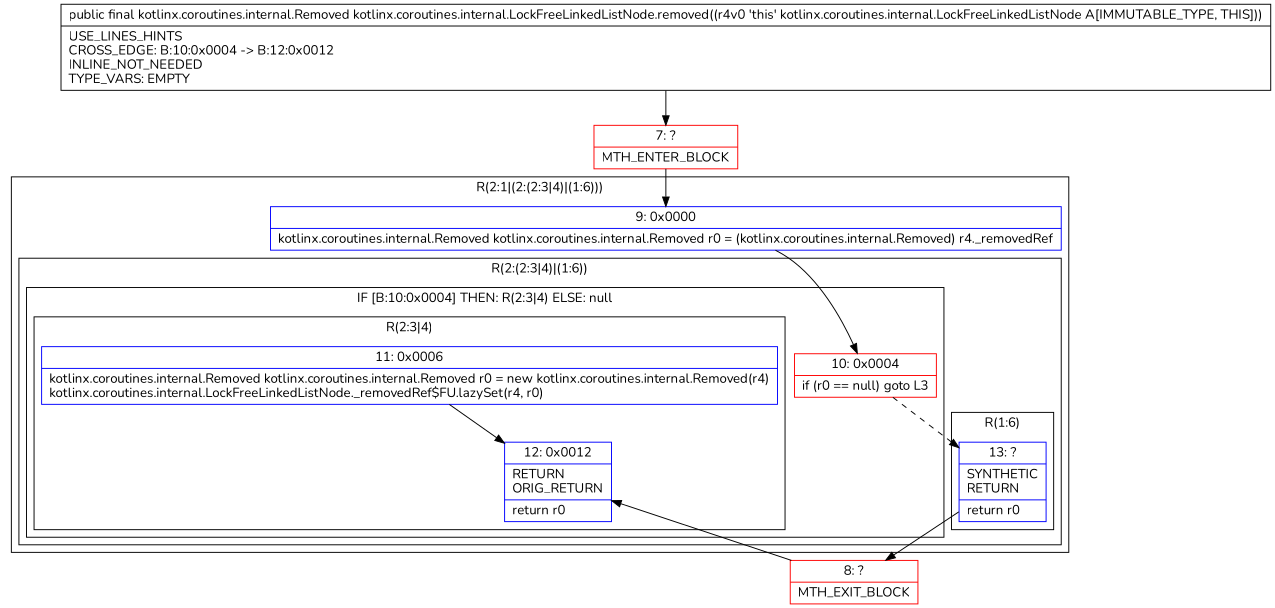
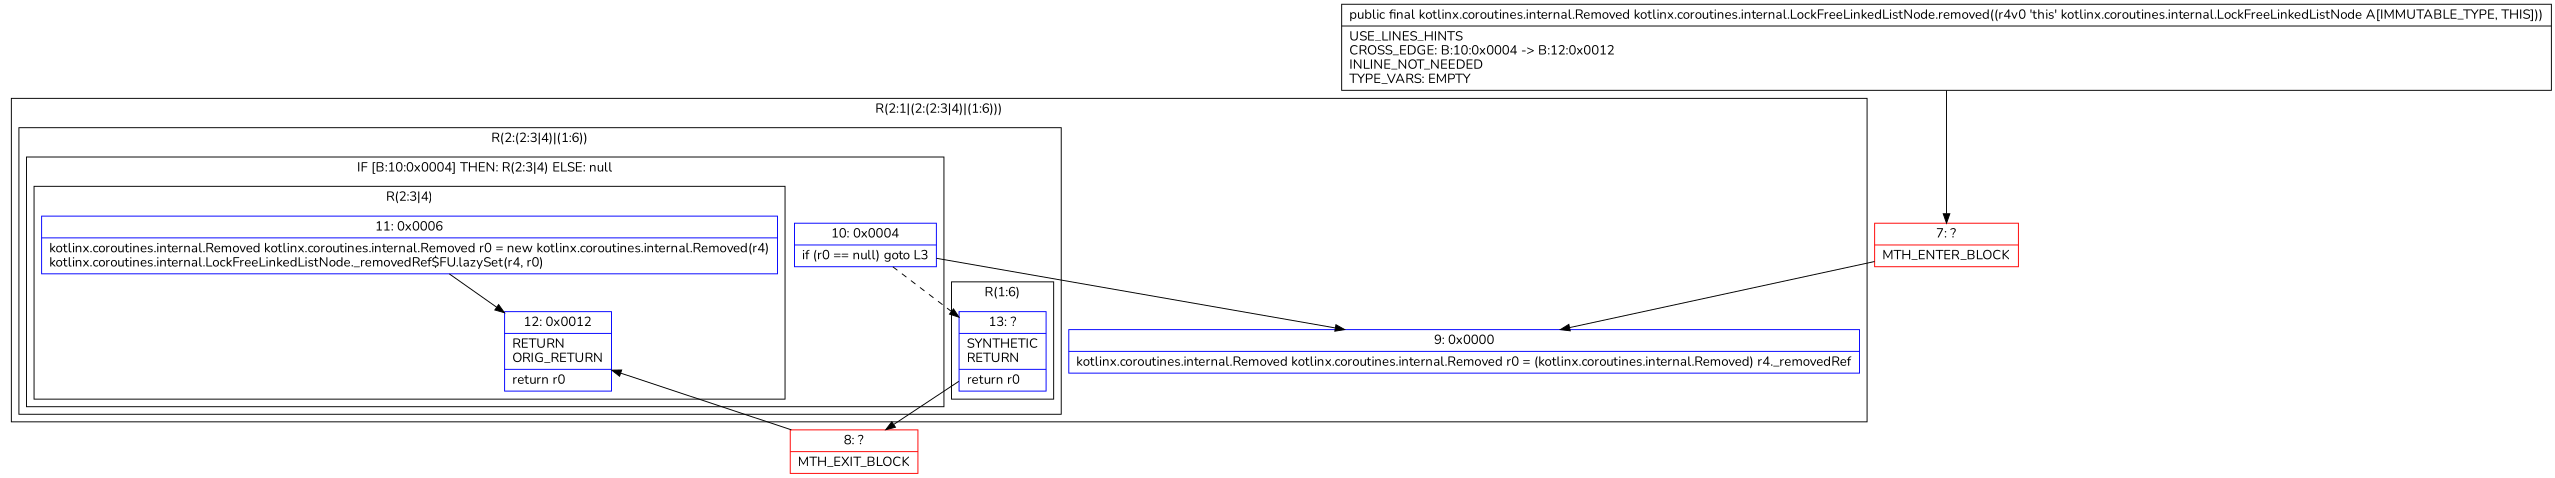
  digraph {
    fontname=Nunito
    node [color=blue fontname=Nunito shape=record]
    edge [fontname=Nunito]
    n1 [label="{11\:\ 0x0006|kotlinx.coroutines.internal.Removed kotlinx.coroutines.internal.Removed r0 = new kotlinx.coroutines.internal.Removed(r4)\lkotlinx.coroutines.internal.LockFreeLinkedListNode._removedRef$FU.lazySet(r4, r0)\l}"]
    n2 [label="{12\:\ 0x0012|RETURN\lORIG_RETURN\l|return r0\l}"]
-   n3 [color=red label="{10\:\ 0x0004|if (r0 == null) goto L3\l}"]
+   n3 [label="{10\:\ 0x0004|if (r0 == null) goto L3\l}"]
    n4 [label="{13\:\ ?|SYNTHETIC\lRETURN\l|return r0\l}"]
    n5 [label="{9\:\ 0x0000|kotlinx.coroutines.internal.Removed kotlinx.coroutines.internal.Removed r0 = (kotlinx.coroutines.internal.Removed) r4._removedRef\l}"]
    n6 [color=red label="{8\:\ ?|MTH_EXIT_BLOCK\l}"]
    n7 [color=red label="{7\:\ ?|MTH_ENTER_BLOCK\l}"]
    n8 [label="{public final kotlinx.coroutines.internal.Removed kotlinx.coroutines.internal.LockFreeLinkedListNode.removed((r4v0 'this' kotlinx.coroutines.internal.LockFreeLinkedListNode A[IMMUTABLE_TYPE, THIS]))  | USE_LINES_HINTS\lCROSS_EDGE: B:10:0x0004 \-\> B:12:0x0012\lINLINE_NOT_NEEDED\lTYPE_VARS: EMPTY\l}" color=""]
    subgraph cluster_1 {
      label="R(2:1|(2:(2:3|4)|(1:6)))"
      n5
      subgraph cluster_2 {
        label="R(2:(2:3|4)|(1:6))"
        subgraph cluster_3 {
          label="IF [B:10:0x0004] THEN: R(2:3|4) ELSE: null"
          n3
          subgraph cluster_4 {
            label="R(2:3|4)"
            n1
            n2
          }
        }
        subgraph cluster_5 {
          label="R(1:6)"
          n4
        }
      }
    }
    n1 -> n2
    n3 -> n4 [style=dashed]
    n4 -> n6
-   n5 -> n3
+   n3 -> n5
    n6 -> n2
    n7 -> n5
    n8 -> n7
  }
